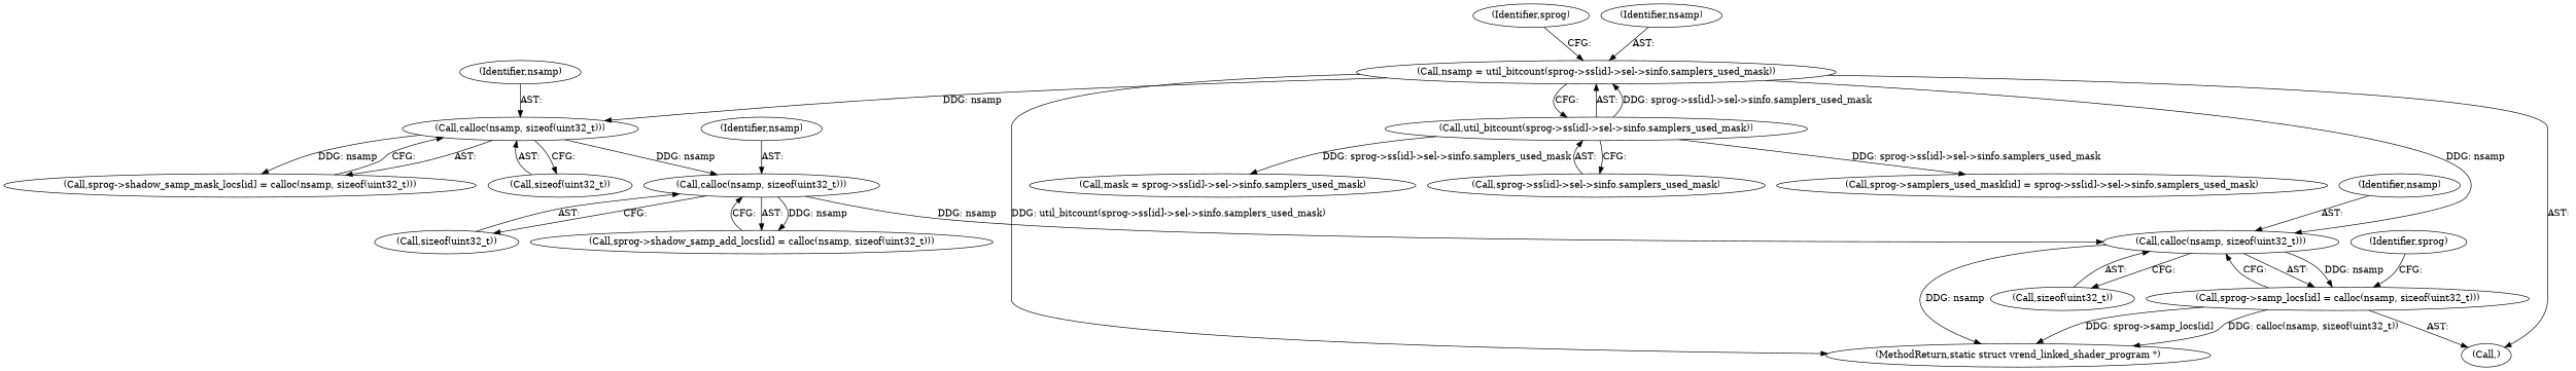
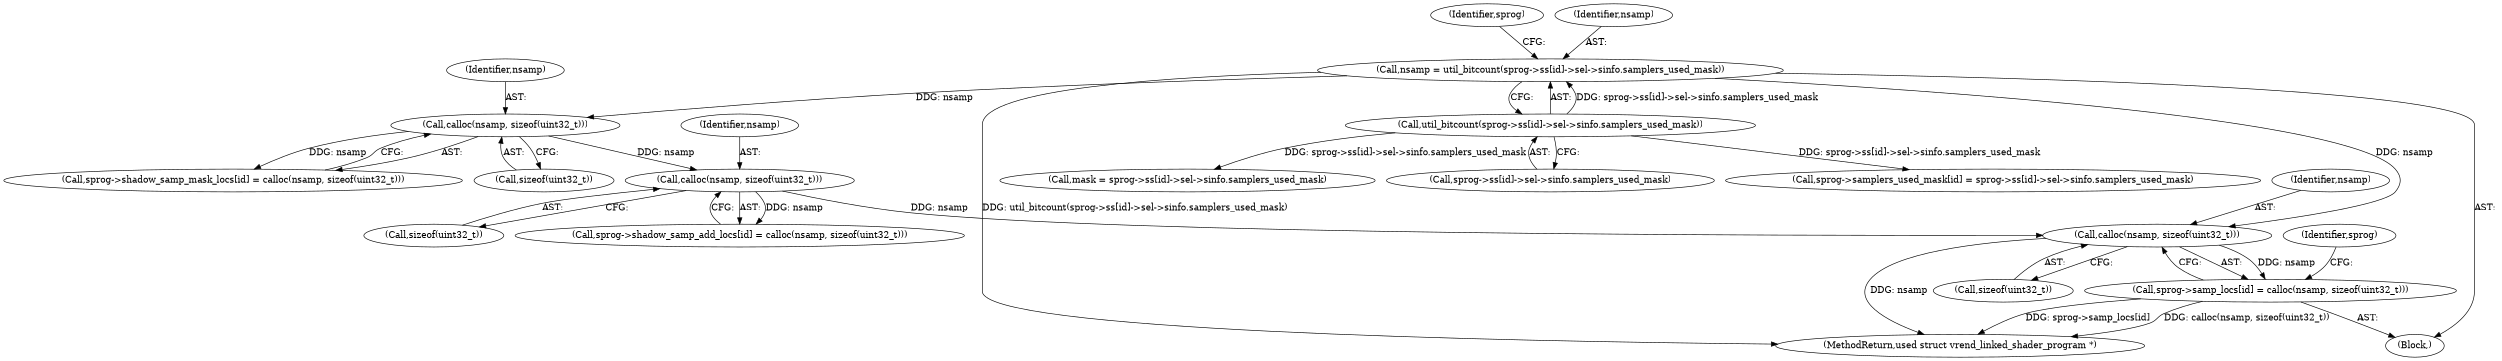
  digraph {
    n1 [label="(Call,calloc(nsamp, sizeof(uint32_t)))"]
    n2 [label="(Call,sprog->samp_locs[id] = calloc(nsamp, sizeof(uint32_t)))"]
    n3 [label="(Call,sizeof(uint32_t))"]
-   n4 [label="(MethodReturn,static struct vrend_linked_shader_program *)"]
-   n5 [label="(Call,)"]
+   n4 [label="(MethodReturn,used struct vrend_linked_shader_program *)"]
+   n5 [label="(Block,)"]
    n6 [label="(Call,calloc(nsamp, sizeof(uint32_t)))"]
    n7 [label="(Call,sizeof(uint32_t))"]
    n8 [label="(Call,sprog->shadow_samp_add_locs[id] = calloc(nsamp, sizeof(uint32_t)))"]
    n9 [label="(Call,calloc(nsamp, sizeof(uint32_t)))"]
    n10 [label="(Call,sprog->shadow_samp_mask_locs[id] = calloc(nsamp, sizeof(uint32_t)))"]
    n11 [label="(Call,sizeof(uint32_t))"]
    n12 [label="(Call,nsamp = util_bitcount(sprog->ss[id]->sel->sinfo.samplers_used_mask))"]
    n13 [label="(Call,util_bitcount(sprog->ss[id]->sel->sinfo.samplers_used_mask))"]
    n14 [label="(Call,sprog->ss[id]->sel->sinfo.samplers_used_mask)"]
    n15 [label="(Call,sprog->samplers_used_mask[id] = sprog->ss[id]->sel->sinfo.samplers_used_mask)"]
    n16 [label="(Call,mask = sprog->ss[id]->sel->sinfo.samplers_used_mask)"]
    n17 [label="(Identifier,sprog)"]
    n18 [label="(Identifier,nsamp)"]
    n19 [label="(Identifier,sprog)"]
    n20 [label="(Identifier,nsamp)"]
    n21 [label="(Identifier,nsamp)"]
    n22 [label="(Identifier,nsamp)"]
    n1 -> n2 [label="AST: "]
    n1 -> n2 [label="DDG: nsamp"]
    n1 -> n3 [label="CFG: "]
    n1 -> n4 [label="DDG: nsamp"]
    n2 -> n1 [label="CFG: "]
    n2 -> n4 [label="DDG: sprog->samp_locs[id]"]
    n2 -> n4 [label="DDG: calloc(nsamp, sizeof(uint32_t))"]
    n2 -> n5 [label="AST: "]
    n3 -> n1 [label="AST: "]
    n6 -> n1 [label="DDG: nsamp"]
    n6 -> n7 [label="CFG: "]
    n6 -> n8 [label="AST: "]
    n6 -> n8 [label="DDG: nsamp"]
    n7 -> n6 [label="AST: "]
    n8 -> n6 [label="CFG: "]
    n9 -> n6 [label="DDG: nsamp"]
    n9 -> n10 [label="AST: "]
    n9 -> n10 [label="DDG: nsamp"]
    n9 -> n11 [label="CFG: "]
    n10 -> n9 [label="CFG: "]
    n11 -> n9 [label="AST: "]
    n12 -> n1 [label="DDG: nsamp"]
    n12 -> n4 [label="DDG: util_bitcount(sprog->ss[id]->sel->sinfo.samplers_used_mask)"]
    n12 -> n5 [label="AST: "]
    n12 -> n9 [label="DDG: nsamp"]
    n12 -> n13 [label="CFG: "]
    n13 -> n12 [label="AST: "]
    n13 -> n12 [label="DDG: sprog->ss[id]->sel->sinfo.samplers_used_mask"]
    n13 -> n14 [label="CFG: "]
    n13 -> n15 [label="DDG: sprog->ss[id]->sel->sinfo.samplers_used_mask"]
    n13 -> n16 [label="DDG: sprog->ss[id]->sel->sinfo.samplers_used_mask"]
    n14 -> n13 [label="AST: "]
    n17 -> n12 [label="CFG: "]
    n18 -> n12 [label="AST: "]
    n19 -> n2 [label="CFG: "]
    n20 -> n6 [label="AST: "]
    n21 -> n1 [label="AST: "]
    n22 -> n9 [label="AST: "]
  }
